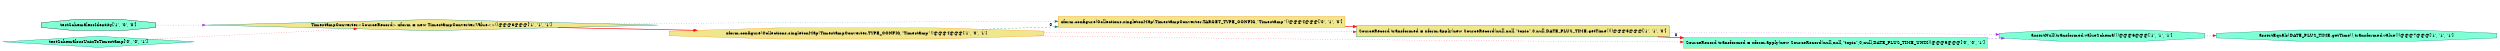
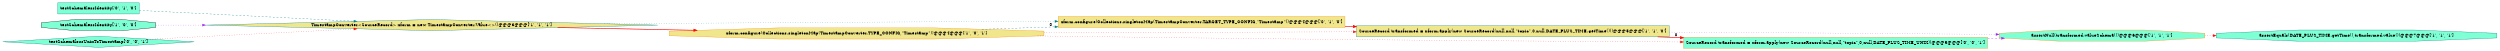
  digraph {
    rankdir=LR
    node [color=teal fillcolor=aquamarine shape=octagon style=filled]
    edge [color=red style=dotted]
    n1 [label="assertEquals(DATE_PLUS_TIME.getTime(),transformed.value())@@@7@@@['1', '1', '1']"]
+   n2 [label="testSchemalessIdentity['0', '1', '0']" shape=box]
    n3 [fillcolor=khaki label="TimestampConverter<SourceRecord> xform = new TimestampConverter.Value<>()@@@3@@@['1', '1', '1']" shape=diamond]
    n4 [color=darkorange fillcolor=khaki label="xform.configure(Collections.singletonMap(TimestampConverter.TYPE_CONFIG,\"Timestamp\"))@@@4@@@['1', '0', '1']"]
    n5 [color=darkorange fillcolor=khaki label="xform.configure(Collections.singletonMap(TimestampConverter.TARGET_TYPE_CONFIG,\"Timestamp\"))@@@4@@@['0', '1', '0']" shape=box]
    n6 [color=darkorange label="SourceRecord transformed = xform.apply(new SourceRecord(null,null,\"topic\",0,null,DATE_PLUS_TIME_UNIX))@@@5@@@['0', '0', '1']" shape=box]
    n7 [fillcolor=khaki label="SourceRecord transformed = xform.apply(new SourceRecord(null,null,\"topic\",0,null,DATE_PLUS_TIME.getTime()))@@@5@@@['1', '1', '0']" shape=box]
-   n8 [label="assertNull(transformed.valueSchema())@@@6@@@['1', '1', '1']"]
+   n8 [color=darkorange label="assertNull(transformed.valueSchema())@@@6@@@['1', '1', '1']"]
    n9 [color=black label="testSchemalessIdentity['1', '0', '0']"]
    n10 [label="testSchemalessUnixToTimestamp['0', '0', '1']" shape=diamond]
+   n2 -> n3 [color=teal style=dashed]
    n3 -> n4 [style=bold]
    n3 -> n5 [color=teal]
    n4 -> n5 [color=teal label=0 style=dashed]
    n4 -> n6
    n4 -> n7
    n5 -> n7 [style=bold]
    n6 -> n8 [color=purple style=dashed]
    n7 -> n6 [label=0 style=bold]
    n7 -> n8 [color=purple]
    n8 -> n1
    n9 -> n3 [color=purple]
    n10 -> n3
  }
